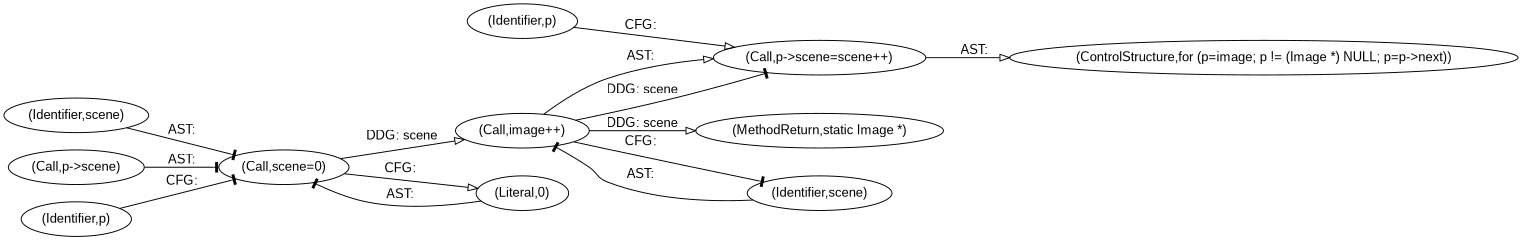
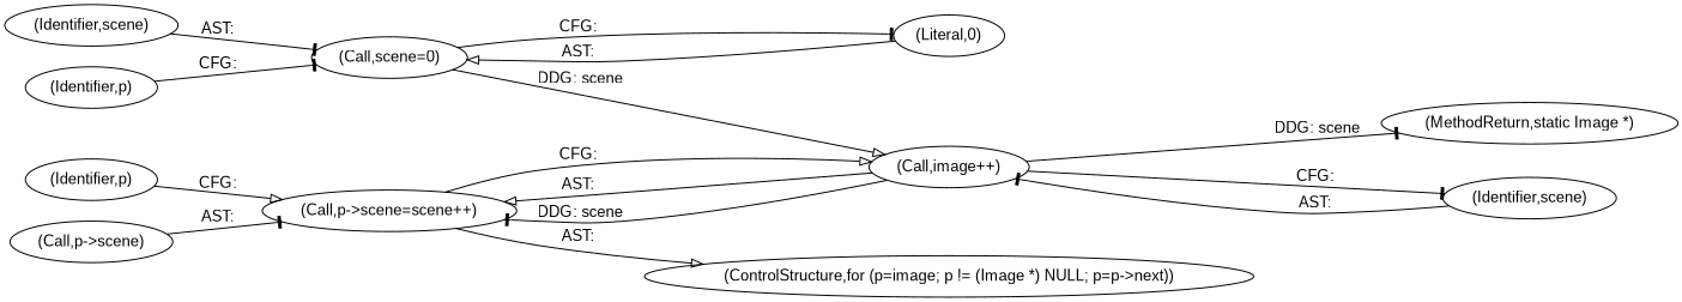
  digraph {
    fontname="Liberation Sans"
    rankdir=LR
    node [fontname="Liberation Sans"]
    edge [arrowhead=onormal fontname="Liberation Sans"]
    n1 [label="(Call,p->scene=scene++)"]
    n2 [label="(Call,image++)"]
    n3 [label="(ControlStructure,for (p=image; p != (Image *) NULL; p=p->next))"]
    n4 [label="(MethodReturn,static Image *)"]
    n5 [label="(Identifier,scene)"]
    n6 [label="(Call,scene=0)"]
    n7 [label="(Literal,0)"]
    n8 [label="(Identifier,scene)"]
    n9 [label="(Identifier,p)"]
    n10 [label="(Call,p->scene)"]
    n11 [label="(Identifier,p)"]
+   n1 -> n2 [label="CFG: "]
    n1 -> n3 [label="AST: "]
    n2 -> n1 [label="AST: "]
    n2 -> n1 [arrowhead=tee label="DDG: scene"]
-   n2 -> n4 [label="DDG: scene"]
+   n2 -> n4 [arrowhead=tee label="DDG: scene"]
    n2 -> n5 [arrowhead=tee label="CFG: "]
    n5 -> n2 [arrowhead=tee label="AST: "]
    n6 -> n2 [label="DDG: scene"]
-   n6 -> n7 [label="CFG: "]
-   n7 -> n6 [arrowhead=tee label="AST: "]
+   n6 -> n7 [arrowhead=tee label="CFG: "]
+   n7 -> n6 [label="AST: "]
    n8 -> n6 [arrowhead=tee label="AST: "]
    n9 -> n1 [label="CFG: "]
-   n10 -> n6 [arrowhead=tee label="AST: "]
+   n10 -> n1 [arrowhead=tee label="AST: "]
    n11 -> n6 [arrowhead=tee label="CFG: "]
  }
